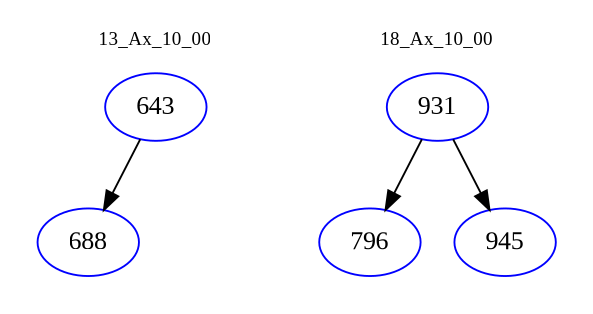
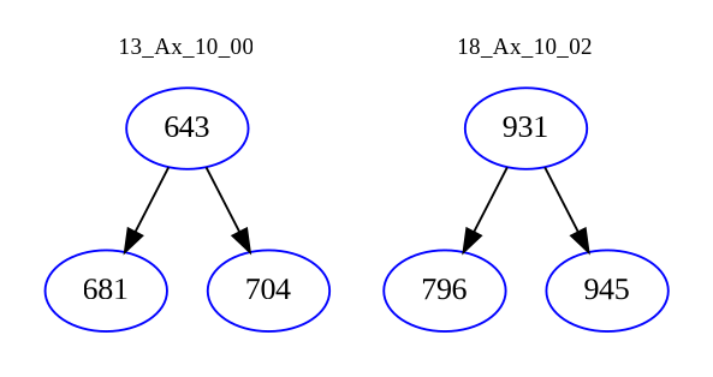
  digraph {
    fontname="Liberation Serif"
    node [color=blue fontname="Liberation Serif"]
    edge [color=black fontname="Liberation Serif"]
    n1 [label=643]
-   n2 [label=688]
+   n2 [label=681]
+   n3 [label=704]
    n4 [label=931]
    n5 [label=796]
    n6 [label=945]
    subgraph cluster_1 {
      color=white
      fontsize=10
      label="13_Ax_10_00"
      n1
      n2
+     n3
    }
    subgraph cluster_2 {
      color=white
      fontsize=10
-     label="18_Ax_10_00"
+     label="18_Ax_10_02"
      n4
      n5
      n6
    }
    n1 -> n2
+   n1 -> n3
    n4 -> n5
    n4 -> n6
  }
